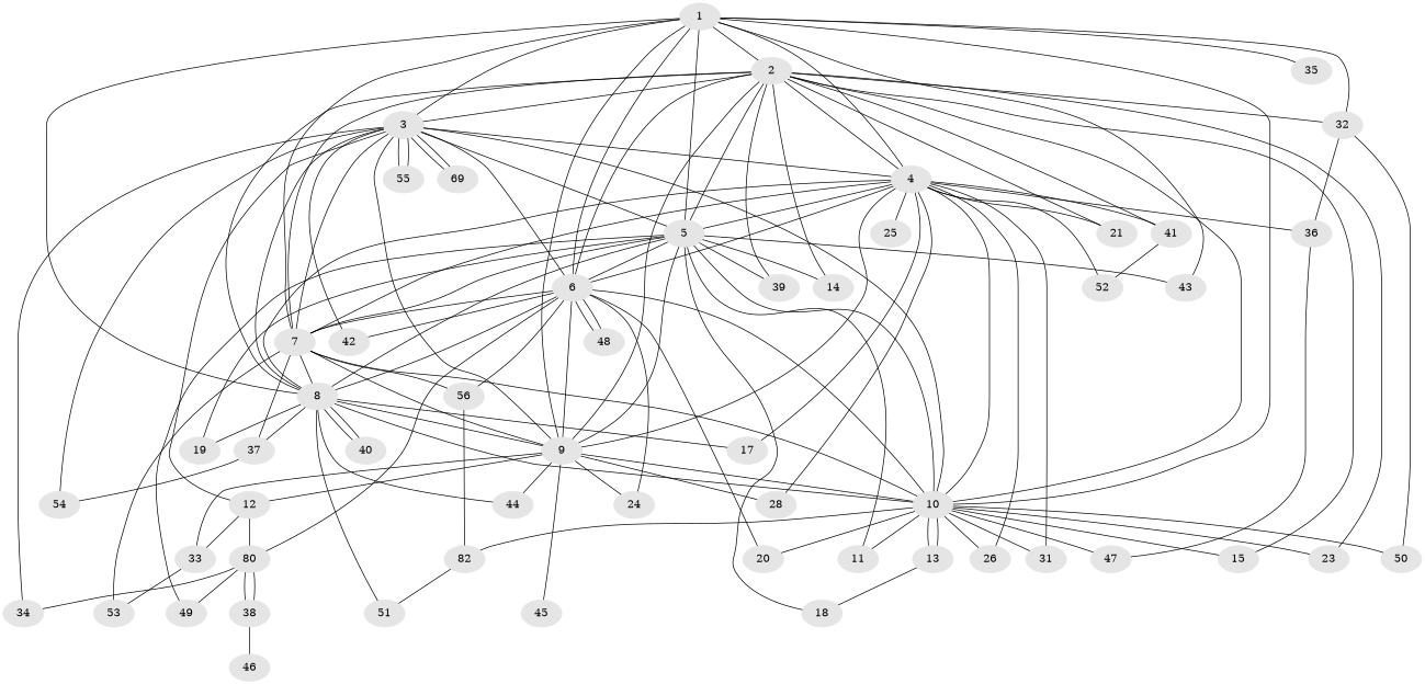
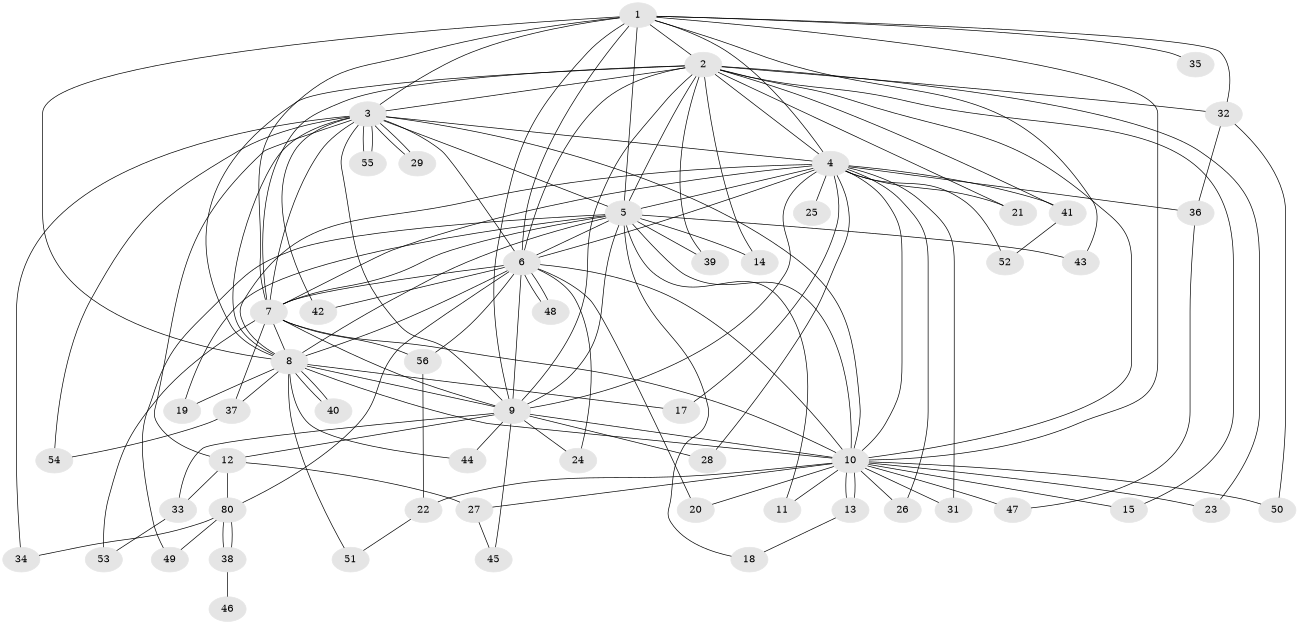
  graph {
    node [color=gray90 style=filled]
    1
    2
    3
    4
    5
    6
    7
    8
    9
    10
    32
    35
    43
    14
    15
    21
    23
    39
    41
    12
-   29 [label=69]
+   29
    34
    42
    54
    55
    17
    25
    26
    28
    31
    36
    52
    11
    18
    19
    49
    n37 [label=56]
    20
    24
    n40 [label=80]
    48
    37
    53
    40
    44
    51
    33
    45
    13
-   22 [label=82]
+   22
+   27
    47
    50
    38
    46
    1 -- 2
    1 -- 3
    1 -- 4
    1 -- 5
    1 -- 6
    1 -- 7
    1 -- 8
    1 -- 9
    1 -- 10
    1 -- 32
    1 -- 35
    1 -- 43
    2 -- 3
    2 -- 4
    2 -- 5
    2 -- 6
    2 -- 7
    2 -- 8
    2 -- 9
    2 -- 10
    2 -- 32
    2 -- 14
    2 -- 15
    2 -- 21
    2 -- 23
    2 -- 39
    2 -- 41
    3 -- 4
    3 -- 5
    3 -- 6
    3 -- 7
    3 -- 8
    3 -- 9
    3 -- 10
    3 -- 12
    3 -- 29
    3 -- 29
    3 -- 34
    3 -- 42
    3 -- 54
    3 -- 55
    3 -- 55
    4 -- 5
    4 -- 6
    4 -- 7
    4 -- 8
    4 -- 9
    4 -- 10
    4 -- 21
    4 -- 41
    4 -- 17
    4 -- 25
    4 -- 26
    4 -- 28
    4 -- 31
    4 -- 36
    4 -- 52
    5 -- 6
    5 -- 7
    5 -- 8
    5 -- 9
    5 -- 10
    5 -- 43
    5 -- 14
    5 -- 39
    5 -- 11
    5 -- 18
    5 -- 19
    5 -- 49
    6 -- 7
    6 -- 8
    6 -- 9
    6 -- 10
    6 -- 42
    6 -- n37
    6 -- 20
    6 -- 24
    6 -- n40
    6 -- 48
    6 -- 48
    7 -- 8
    7 -- 9
    7 -- 10
    7 -- n37
    7 -- 37
    7 -- 53
    8 -- 9
    8 -- 10
    8 -- 17
    8 -- 19
    8 -- 37
    8 -- 40
    8 -- 40
    8 -- 44
    8 -- 51
    9 -- 10
    9 -- 12
    9 -- 28
    9 -- 24
    9 -- 44
    9 -- 33
    9 -- 45
    10 -- 15
    10 -- 23
    10 -- 26
    10 -- 31
    10 -- 11
    10 -- 20
    10 -- 13
    10 -- 13
    10 -- 22
+   10 -- 27
    10 -- 47
    10 -- 50
    32 -- 36
    32 -- 50
    41 -- 52
    12 -- n40
    12 -- 33
+   12 -- 27
    36 -- 47
    n37 -- 22
    n40 -- 34
    n40 -- 49
    n40 -- 38
    n40 -- 38
    37 -- 54
    33 -- 53
    13 -- 18
    22 -- 51
+   27 -- 45
    38 -- 46
  }
